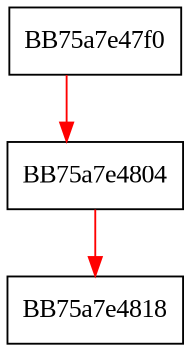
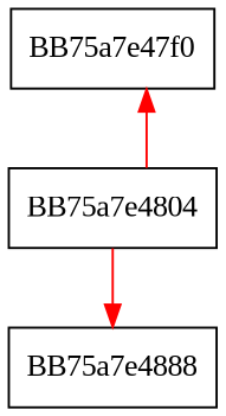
  digraph {
    fontname="Liberation Serif"
    splines=ortho
    node [fontname="Liberation Serif" shape=box]
    edge [color=red fontname="Liberation Serif"]
    BB75a7e47f0
    BB75a7e4804
-   BB75a7e4818
-   BB75a7e47f0 -> BB75a7e4804
+   BB75a7e4818 [label=BB75a7e4888]
+   BB75a7e4804 -> BB75a7e47f0
    BB75a7e4804 -> BB75a7e4818
  }
